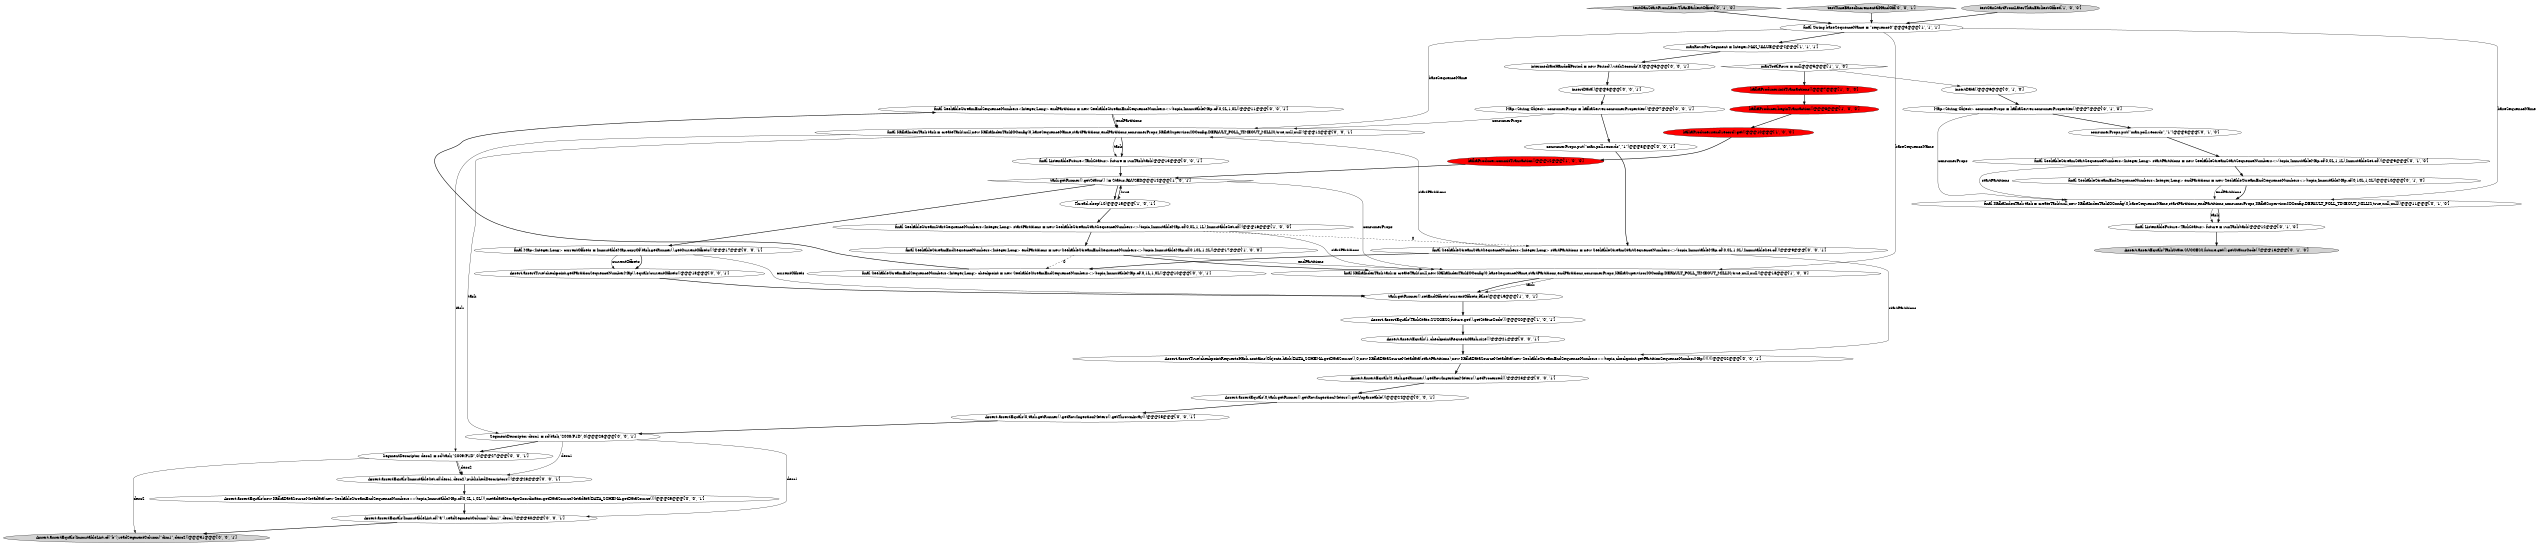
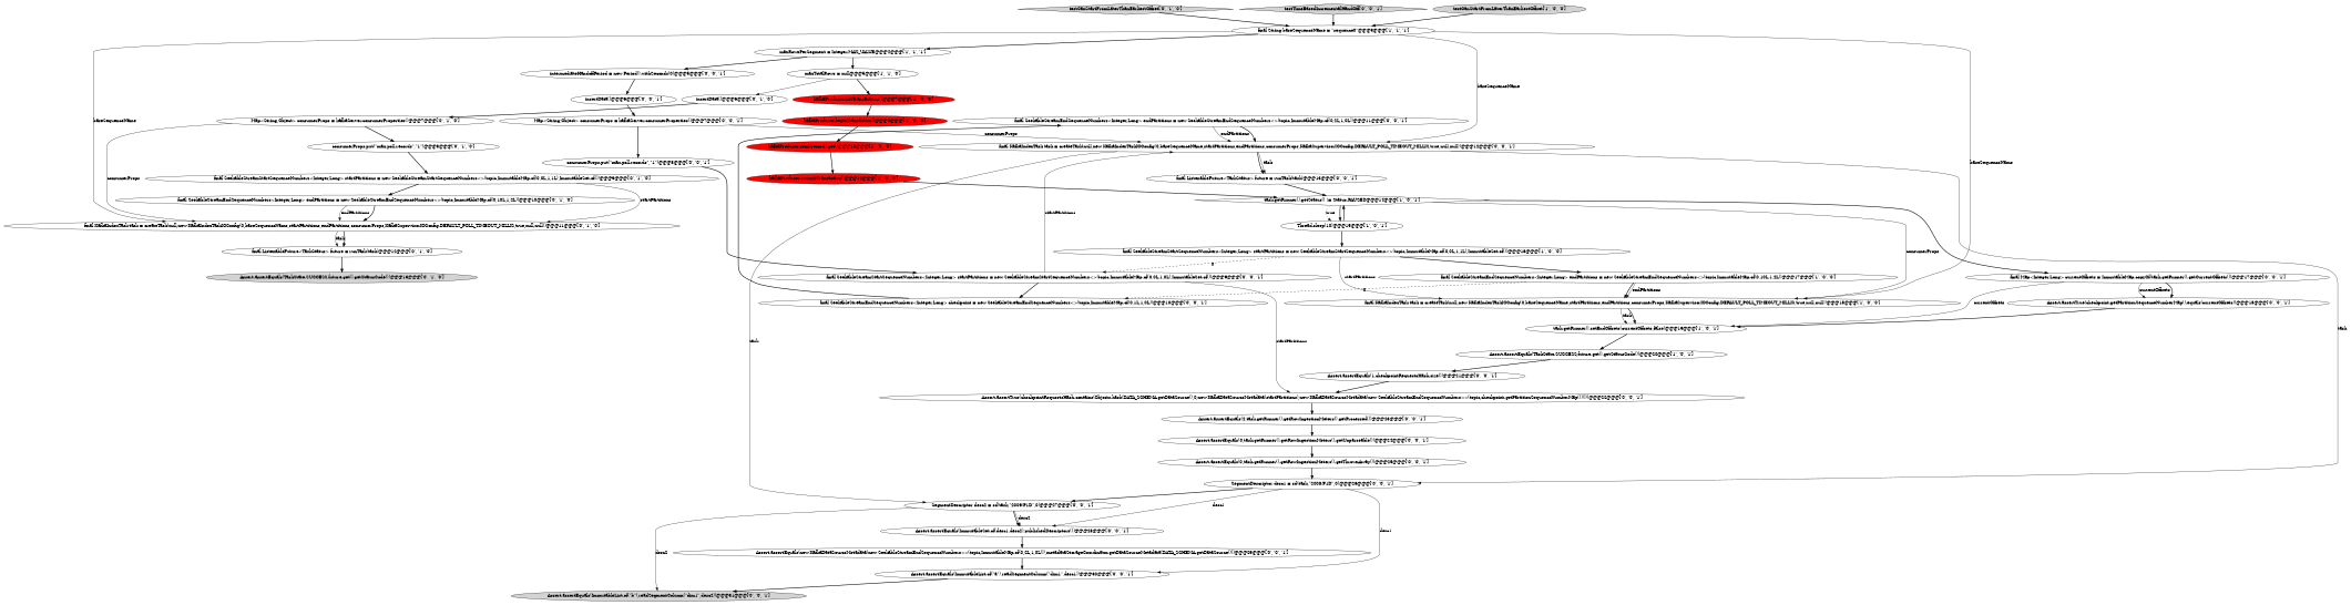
  digraph {
    node [fillcolor=white shape=ellipse style=filled]
    edge [style=bold]
    n1 [label="final SeekableStreamEndSequenceNumbers<Integer,Long> endPartitions = new SeekableStreamEndSequenceNumbers<>(topic,ImmutableMap.of(0,2L,1,0L))@@@11@@@['0', '0', '1']"]
    n2 [label="final KafkaIndexTask task = createTask(null,new KafkaIndexTaskIOConfig(0,baseSequenceName,startPartitions,endPartitions,consumerProps,KafkaSupervisorIOConfig.DEFAULT_POLL_TIMEOUT_MILLIS,true,null,null))@@@12@@@['0', '0', '1']"]
    n3 [label="final ListenableFuture<TaskStatus> future = runTask(task)@@@13@@@['0', '0', '1']"]
    n4 [label="SegmentDescriptor desc1 = sd(task,\"2008/P1D\",0)@@@26@@@['0', '0', '1']"]
    n5 [label="SegmentDescriptor desc2 = sd(task,\"2009/P1D\",0)@@@27@@@['0', '0', '1']"]
-   n6 [label="maxTotalRows = null@@@5@@@['1', '1', '0']" shape=diamond]
+   n6 [label="maxTotalRows = null@@@5@@@['1', '1', '0']"]
    n7 [fillcolor=red label="kafkaProducer.initTransactions()@@@7@@@['1', '0', '0']"]
    n8 [label="insertData()@@@6@@@['0', '1', '0']"]
    n9 [fillcolor=red label="kafkaProducer.beginTransaction()@@@8@@@['1', '0', '0']"]
    n10 [label="Map<String,Object> consumerProps = kafkaServer.consumerProperties()@@@7@@@['0', '1', '0']"]
    n11 [label="task.getRunner().getStatus() != Status.PAUSED@@@14@@@['1', '0', '1']" shape=diamond]
    n12 [label="Assert.assertEquals(ImmutableSet.of(desc1,desc2),publishedDescriptors())@@@28@@@['0', '0', '1']"]
    n13 [label="Assert.assertEquals(ImmutableList.of(\"a\"),readSegmentColumn(\"dim1\",desc1))@@@30@@@['0', '0', '1']"]
    n14 [fillcolor=lightgray label="Assert.assertEquals(ImmutableList.of(\"b\"),readSegmentColumn(\"dim1\",desc2))@@@31@@@['0', '0', '1']"]
    n15 [fillcolor=red label="kafkaProducer.commitTransaction()@@@12@@@['1', '0', '0']"]
    n16 [label="final KafkaIndexTask task = createTask(null,new KafkaIndexTaskIOConfig(0,baseSequenceName,startPartitions,endPartitions,consumerProps,KafkaSupervisorIOConfig.DEFAULT_POLL_TIMEOUT_MILLIS,true,null,null))@@@18@@@['1', '0', '0']"]
    n17 [label="Thread.sleep(10)@@@15@@@['1', '0', '1']"]
    n18 [label="final Map<Integer,Long> currentOffsets = ImmutableMap.copyOf(task.getRunner().getCurrentOffsets())@@@17@@@['0', '0', '1']"]
    n19 [label="Assert.assertEquals(TaskState.SUCCESS,future.get().getStatusCode())@@@20@@@['1', '0', '1']"]
    n20 [label="Assert.assertEquals(1,checkpointRequestsHash.size())@@@21@@@['0', '0', '1']"]
    n21 [label="Assert.assertTrue(checkpointRequestsHash.contains(Objects.hash(DATA_SCHEMA.getDataSource(),0,new KafkaDataSourceMetadata(startPartitions),new KafkaDataSourceMetadata(new SeekableStreamEndSequenceNumbers<>(topic,checkpoint.getPartitionSequenceNumberMap())))))@@@22@@@['0', '0', '1']"]
    n22 [label="task.getRunner().setEndOffsets(currentOffsets,false)@@@19@@@['1', '0', '1']"]
    n23 [label="Assert.assertEquals(0,task.getRunner().getRowIngestionMeters().getThrownAway())@@@25@@@['0', '0', '1']"]
    n24 [label="insertData()@@@6@@@['0', '0', '1']"]
    n25 [label="Map<String,Object> consumerProps = kafkaServer.consumerProperties()@@@7@@@['0', '0', '1']"]
    n26 [label="consumerProps.put(\"max.poll.records\",\"1\")@@@8@@@['0', '0', '1']"]
    n27 [fillcolor=lightgray label="testCanStartFromLaterThanEarliestOffset['0', '1', '0']" shape=diamond]
    n28 [label="final String baseSequenceName = \"sequence0\"@@@3@@@['1', '1', '1']"]
    n29 [label="final KafkaIndexTask task = createTask(null,new KafkaIndexTaskIOConfig(0,baseSequenceName,startPartitions,endPartitions,consumerProps,KafkaSupervisorIOConfig.DEFAULT_POLL_TIMEOUT_MILLIS,true,null,null))@@@11@@@['0', '1', '0']"]
    n30 [label="maxRowsPerSegment = Integer.MAX_VALUE@@@4@@@['1', '1', '1']"]
    n31 [label="final ListenableFuture<TaskStatus> future = runTask(task)@@@12@@@['0', '1', '0']"]
    n32 [fillcolor=lightgray label="Assert.assertEquals(TaskState.SUCCESS,future.get().getStatusCode())@@@13@@@['0', '1', '0']"]
    n33 [label="final SeekableStreamStartSequenceNumbers<Integer,Long> startPartitions = new SeekableStreamStartSequenceNumbers<>(topic,ImmutableMap.of(0,0L,1,0L),ImmutableSet.of())@@@9@@@['0', '0', '1']"]
    n34 [label="final SeekableStreamEndSequenceNumbers<Integer,Long> checkpoint = new SeekableStreamEndSequenceNumbers<>(topic,ImmutableMap.of(0,1L,1,0L))@@@10@@@['0', '0', '1']"]
    n35 [label="Assert.assertEquals(2,task.getRunner().getRowIngestionMeters().getProcessed())@@@23@@@['0', '0', '1']"]
    n36 [label="final SeekableStreamStartSequenceNumbers<Integer,Long> startPartitions = new SeekableStreamStartSequenceNumbers<>(topic,ImmutableMap.of(0,0L,1,1L),ImmutableSet.of())@@@16@@@['1', '0', '0']"]
    n37 [label="final SeekableStreamEndSequenceNumbers<Integer,Long> endPartitions = new SeekableStreamEndSequenceNumbers<>(topic,ImmutableMap.of(0,10L,1,2L))@@@17@@@['1', '0', '0']"]
    n38 [label="intermediateHandoffPeriod = new Period().withSeconds(0)@@@5@@@['0', '0', '1']"]
    n39 [label="Assert.assertEquals(new KafkaDataSourceMetadata(new SeekableStreamEndSequenceNumbers<>(topic,ImmutableMap.of(0,2L,1,0L))),metadataStorageCoordinator.getDataSourceMetadata(DATA_SCHEMA.getDataSource()))@@@29@@@['0', '0', '1']"]
    n40 [fillcolor=lightgray label="testTimeBasedIncrementalHandOff['0', '0', '1']" shape=diamond]
    n41 [fillcolor=red label="kafkaProducer.send(record).get()@@@10@@@['1', '0', '0']"]
    n42 [label="Assert.assertEquals(0,task.getRunner().getRowIngestionMeters().getUnparseable())@@@24@@@['0', '0', '1']"]
    n43 [label="final SeekableStreamEndSequenceNumbers<Integer,Long> endPartitions = new SeekableStreamEndSequenceNumbers<>(topic,ImmutableMap.of(0,10L,1,2L))@@@10@@@['0', '1', '0']"]
    n44 [label="Assert.assertTrue(checkpoint.getPartitionSequenceNumberMap().equals(currentOffsets))@@@18@@@['0', '0', '1']"]
    n45 [label="consumerProps.put(\"max.poll.records\",\"1\")@@@8@@@['0', '1', '0']"]
    n46 [fillcolor=lightgray label="testCanStartFromLaterThanEarliestOffset['1', '0', '0']"]
    n47 [label="final SeekableStreamStartSequenceNumbers<Integer,Long> startPartitions = new SeekableStreamStartSequenceNumbers<>(topic,ImmutableMap.of(0,0L,1,1L),ImmutableSet.of())@@@9@@@['0', '1', '0']"]
    n1 -> n2 [label=endPartitions style=solid]
    n1 -> n2
    n2 -> n3 [label=task style=solid]
    n2 -> n3
    n2 -> n4 [label=task style=solid]
    n2 -> n5 [label=task style=solid]
    n3 -> n11
    n4 -> n5
    n4 -> n12 [label=desc1 style=solid]
    n4 -> n13 [label=desc1 style=solid]
    n5 -> n12
    n5 -> n12 [label=desc2 style=solid]
    n5 -> n14 [label=desc2 style=solid]
    n6 -> n7
    n6 -> n8 [style=solid]
    n7 -> n9
    n8 -> n10
    n9 -> n41
    n10 -> n29 [label=consumerProps style=solid]
    n10 -> n45
    n11 -> n16 [label=consumerProps style=solid]
    n11 -> n17 [label=true style=dotted]
    n11 -> n17
    n11 -> n18
    n12 -> n39
    n13 -> n14
    n15 -> n11
    n16 -> n22 [label=task style=solid]
    n16 -> n22
    n17 -> n11
    n17 -> n36
    n18 -> n22 [label=currentOffsets style=solid]
    n18 -> n44
    n18 -> n44 [label=currentOffsets style=solid]
    n19 -> n20
    n20 -> n21
    n21 -> n35
    n22 -> n19
    n23 -> n4
    n24 -> n25
    n25 -> n2 [label=consumerProps style=solid]
    n25 -> n26
    n26 -> n33
    n27 -> n28
    n28 -> n2 [label=baseSequenceName style=solid]
    n28 -> n16 [label=baseSequenceName style=solid]
    n28 -> n29 [label=baseSequenceName style=solid]
    n28 -> n30
    n29 -> n31 [label=task style=solid]
    n29 -> n31
+   n30 -> n6
    n30 -> n38
    n31 -> n32
    n33 -> n2 [label=startPartitions style=solid]
    n33 -> n21 [label=startPartitions style=solid]
    n33 -> n34
    n34 -> n1
    n35 -> n42
    n36 -> n16 [label=startPartitions style=solid]
    n36 -> n33 [label=0 style=dashed]
    n36 -> n37
    n37 -> n16 [label=endPartitions style=solid]
    n37 -> n16
    n37 -> n34 [label=0 style=dashed]
    n38 -> n24
    n39 -> n13
    n40 -> n28
    n41 -> n15
    n42 -> n23
    n43 -> n29
    n43 -> n29 [label=endPartitions style=solid]
    n44 -> n22
    n45 -> n47
    n46 -> n28
    n47 -> n29 [label=startPartitions style=solid]
    n47 -> n43
  }
